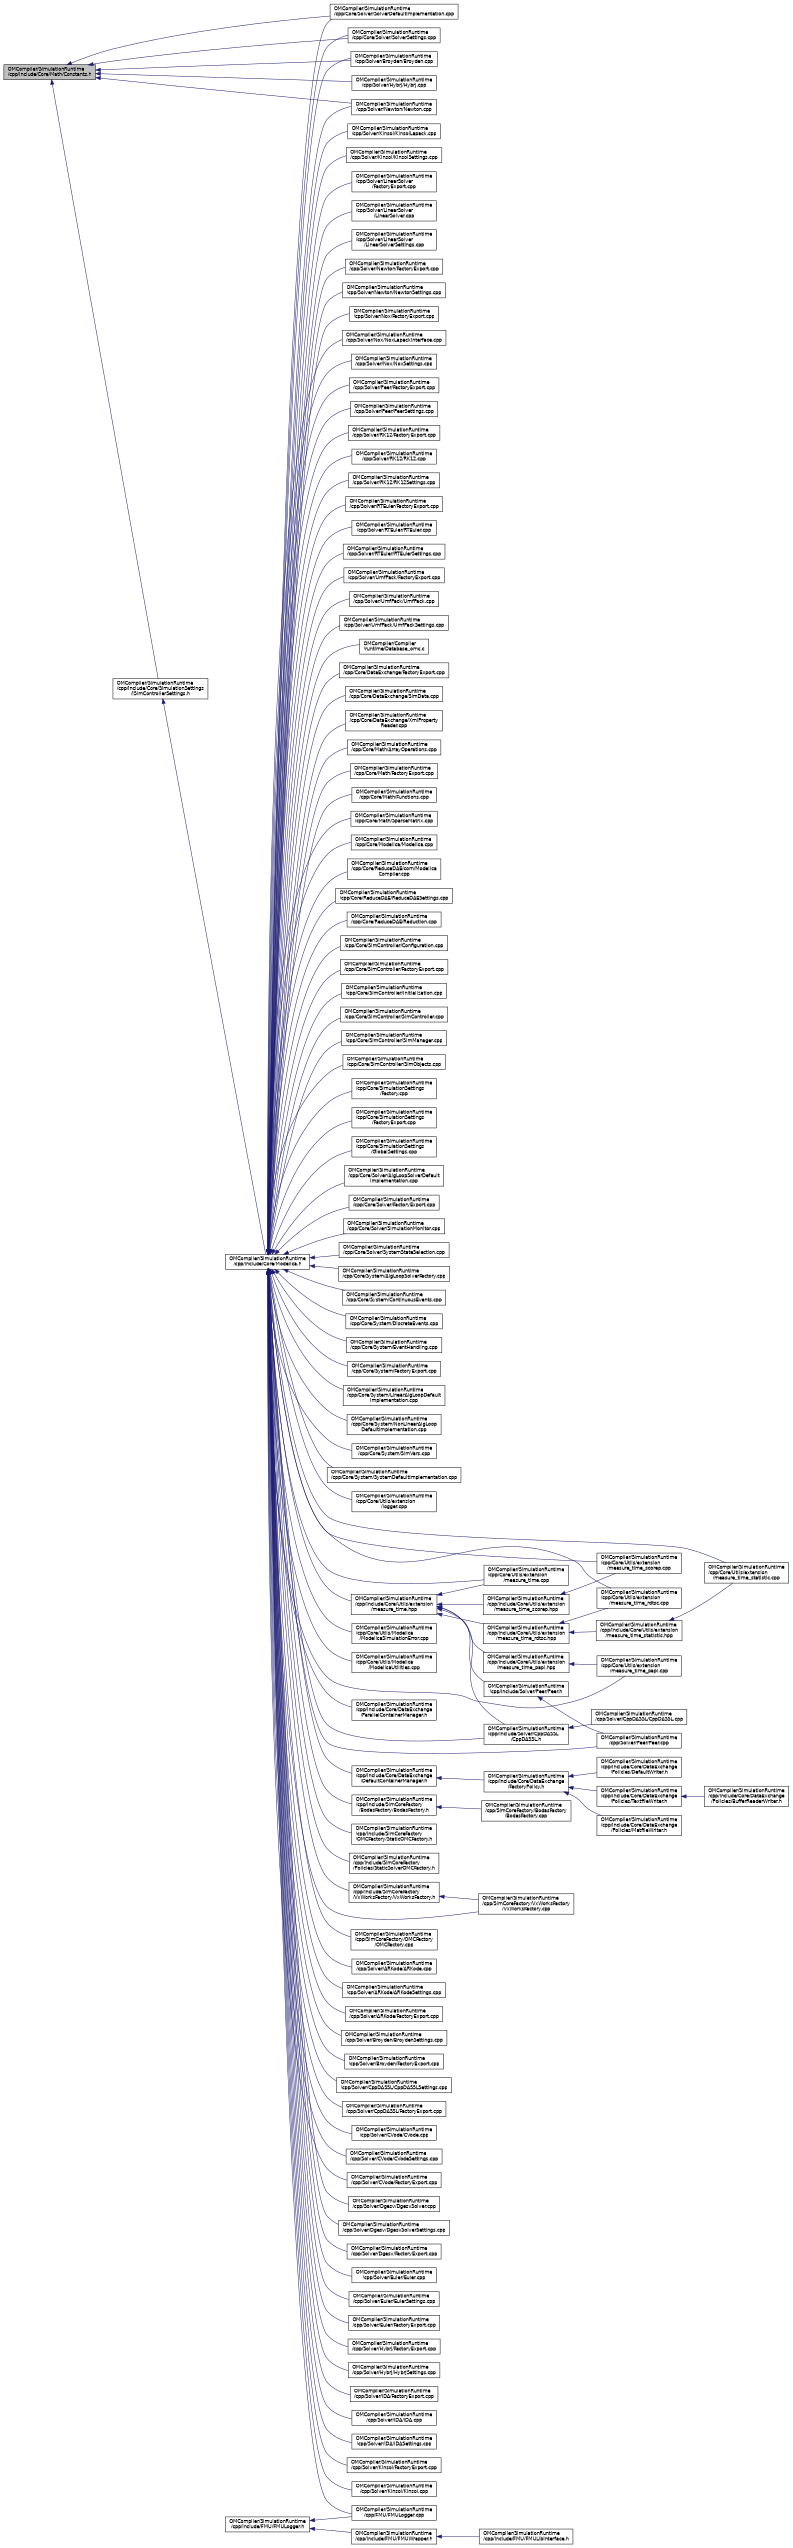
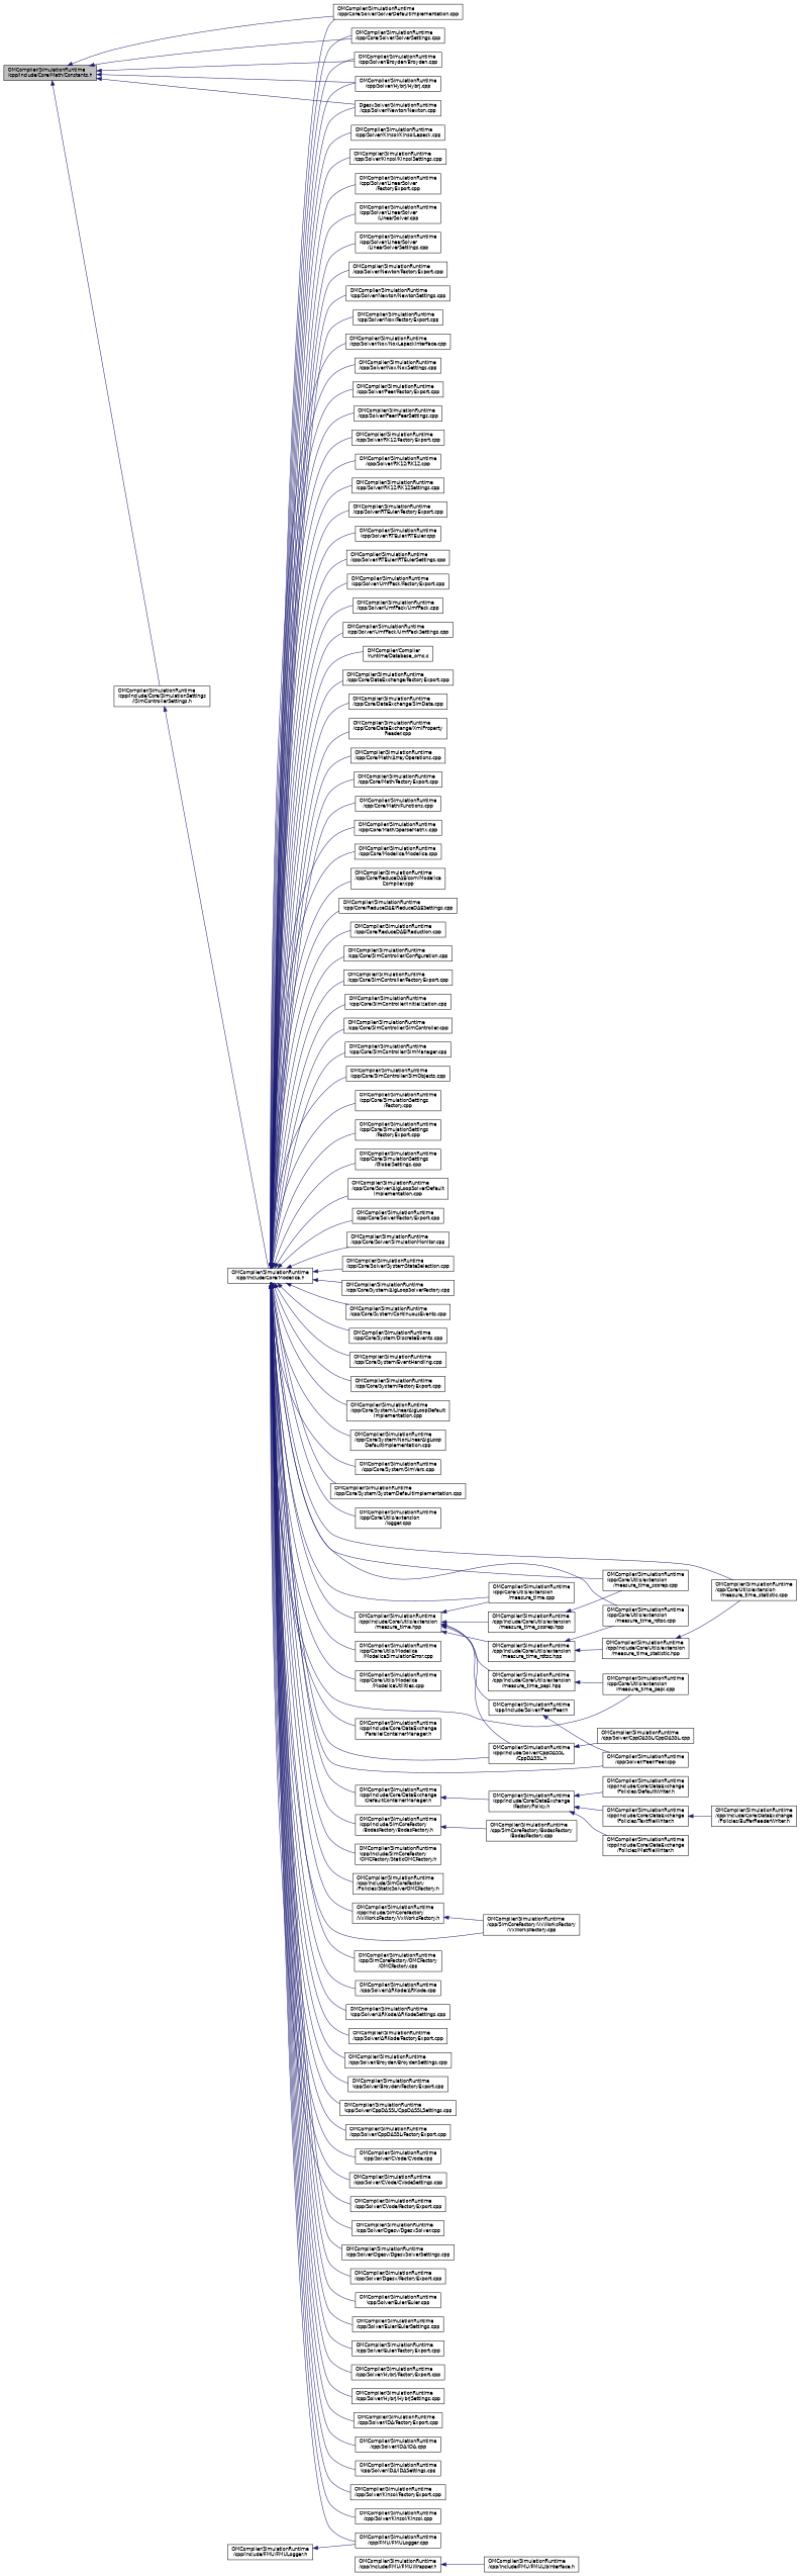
  digraph {
    rankdir=LR
    node [color=black fillcolor=white fontname=Helvetica fontsize=10 shape=record style=filled]
    edge [color=midnightblue dir=back fontname=Helvetica fontsize=10 labelfontname=Helvetica labelfontsize=10 style=solid]
    n1 [fillcolor=grey75 fontcolor=black height=0.2 label="OMCompiler/SimulationRuntime\l/cpp/Include/Core/Math/Constants.h" width=0.4]
    n2 [height=0.2 label="OMCompiler/SimulationRuntime\l/cpp/Core/Solver/SolverDefaultImplementation.cpp" width=0.4]
    n3 [height=0.2 label="OMCompiler/SimulationRuntime\l/cpp/Core/Solver/SolverSettings.cpp" width=0.4]
    n4 [height=0.2 label="OMCompiler/SimulationRuntime\l/cpp/Include/Core/SimulationSettings\l/ISimControllerSettings.h" width=0.4]
    n5 [height=0.2 label="OMCompiler/SimulationRuntime\l/cpp/Solver/Broyden/Broyden.cpp" width=0.4]
    n6 [height=0.2 label="OMCompiler/SimulationRuntime\l/cpp/Solver/Hybrj/Hybrj.cpp" width=0.4]
-   n7 [height=0.2 label="OMCompiler/SimulationRuntime\l/cpp/Solver/Newton/Newton.cpp" width=0.4]
+   n7 [height=0.2 label="DgesvSolver/SimulationRuntime\l/cpp/Solver/Newton/Newton.cpp" width=0.4]
    n8 [height=0.2 label="OMCompiler/SimulationRuntime\l/cpp/Include/Core/Modelica.h" width=0.4]
    n9 [height=0.2 label="OMCompiler/Compiler\l/runtime/Database_omc.c" width=0.4]
    n10 [height=0.2 label="OMCompiler/SimulationRuntime\l/cpp/Core/DataExchange/FactoryExport.cpp" width=0.4]
    n11 [height=0.2 label="OMCompiler/SimulationRuntime\l/cpp/Core/DataExchange/SimData.cpp" width=0.4]
    n12 [height=0.2 label="OMCompiler/SimulationRuntime\l/cpp/Core/DataExchange/XmlProperty\lReader.cpp" width=0.4]
    n13 [height=0.2 label="OMCompiler/SimulationRuntime\l/cpp/Core/Math/ArrayOperations.cpp" width=0.4]
    n14 [height=0.2 label="OMCompiler/SimulationRuntime\l/cpp/Core/Math/FactoryExport.cpp" width=0.4]
    n15 [height=0.2 label="OMCompiler/SimulationRuntime\l/cpp/Core/Math/Functions.cpp" width=0.4]
    n16 [height=0.2 label="OMCompiler/SimulationRuntime\l/cpp/Core/Math/SparseMatrix.cpp" width=0.4]
    n17 [height=0.2 label="OMCompiler/SimulationRuntime\l/cpp/Core/Modelica/Modelica.cpp" width=0.4]
    n18 [height=0.2 label="OMCompiler/SimulationRuntime\l/cpp/Core/ReduceDAE/com/Modelica\lCompiler.cpp" width=0.4]
    n19 [height=0.2 label="OMCompiler/SimulationRuntime\l/cpp/Core/ReduceDAE/ReduceDAESettings.cpp" width=0.4]
    n20 [height=0.2 label="OMCompiler/SimulationRuntime\l/cpp/Core/ReduceDAE/Reduction.cpp" width=0.4]
    n21 [height=0.2 label="OMCompiler/SimulationRuntime\l/cpp/Core/SimController/Configuration.cpp" width=0.4]
    n22 [height=0.2 label="OMCompiler/SimulationRuntime\l/cpp/Core/SimController/FactoryExport.cpp" width=0.4]
    n23 [height=0.2 label="OMCompiler/SimulationRuntime\l/cpp/Core/SimController/Initialization.cpp" width=0.4]
    n24 [height=0.2 label="OMCompiler/SimulationRuntime\l/cpp/Core/SimController/SimController.cpp" width=0.4]
    n25 [height=0.2 label="OMCompiler/SimulationRuntime\l/cpp/Core/SimController/SimManager.cpp" width=0.4]
    n26 [height=0.2 label="OMCompiler/SimulationRuntime\l/cpp/Core/SimController/SimObjects.cpp" width=0.4]
    n27 [height=0.2 label="OMCompiler/SimulationRuntime\l/cpp/Core/SimulationSettings\l/Factory.cpp" width=0.4]
    n28 [height=0.2 label="OMCompiler/SimulationRuntime\l/cpp/Core/SimulationSettings\l/FactoryExport.cpp" width=0.4]
    n29 [height=0.2 label="OMCompiler/SimulationRuntime\l/cpp/Core/SimulationSettings\l/GlobalSettings.cpp" width=0.4]
    n30 [height=0.2 label="OMCompiler/SimulationRuntime\l/cpp/Core/Solver/AlgLoopSolverDefault\lImplementation.cpp" width=0.4]
    n31 [height=0.2 label="OMCompiler/SimulationRuntime\l/cpp/Core/Solver/FactoryExport.cpp" width=0.4]
    n32 [height=0.2 label="OMCompiler/SimulationRuntime\l/cpp/Core/Solver/SimulationMonitor.cpp" width=0.4]
    n33 [height=0.2 label="OMCompiler/SimulationRuntime\l/cpp/Core/Solver/SystemStateSelection.cpp" width=0.4]
    n34 [height=0.2 label="OMCompiler/SimulationRuntime\l/cpp/Core/System/AlgLoopSolverFactory.cpp" width=0.4]
    n35 [height=0.2 label="OMCompiler/SimulationRuntime\l/cpp/Core/System/ContinuousEvents.cpp" width=0.4]
    n36 [height=0.2 label="OMCompiler/SimulationRuntime\l/cpp/Core/System/DiscreteEvents.cpp" width=0.4]
    n37 [height=0.2 label="OMCompiler/SimulationRuntime\l/cpp/Core/System/EventHandling.cpp" width=0.4]
    n38 [height=0.2 label="OMCompiler/SimulationRuntime\l/cpp/Core/System/FactoryExport.cpp" width=0.4]
    n39 [height=0.2 label="OMCompiler/SimulationRuntime\l/cpp/Core/System/LinearAlgLoopDefault\lImplementation.cpp" width=0.4]
    n40 [height=0.2 label="OMCompiler/SimulationRuntime\l/cpp/Core/System/NonLinearAlgLoop\lDefaultImplementation.cpp" width=0.4]
    n41 [height=0.2 label="OMCompiler/SimulationRuntime\l/cpp/Core/System/SimVars.cpp" width=0.4]
    n42 [height=0.2 label="OMCompiler/SimulationRuntime\l/cpp/Core/System/SystemDefaultImplementation.cpp" width=0.4]
    n43 [height=0.2 label="OMCompiler/SimulationRuntime\l/cpp/Core/Utils/extension\l/logger.cpp" width=0.4]
    n44 [height=0.2 label="OMCompiler/SimulationRuntime\l/cpp/Core/Utils/extension\l/measure_time.cpp" width=0.4]
    n45 [height=0.2 label="OMCompiler/SimulationRuntime\l/cpp/Core/Utils/extension\l/measure_time_papi.cpp" width=0.4]
    n46 [height=0.2 label="OMCompiler/SimulationRuntime\l/cpp/Core/Utils/extension\l/measure_time_rdtsc.cpp" width=0.4]
    n47 [height=0.2 label="OMCompiler/SimulationRuntime\l/cpp/Core/Utils/extension\l/measure_time_scorep.cpp" width=0.4]
    n48 [height=0.2 label="OMCompiler/SimulationRuntime\l/cpp/Core/Utils/extension\l/measure_time_statistic.cpp" width=0.4]
    n49 [height=0.2 label="OMCompiler/SimulationRuntime\l/cpp/Core/Utils/Modelica\l/ModelicaSimulationError.cpp" width=0.4]
    n50 [height=0.2 label="OMCompiler/SimulationRuntime\l/cpp/Core/Utils/Modelica\l/ModelicaUtilities.cpp" width=0.4]
    n51 [height=0.2 label="OMCompiler/SimulationRuntime\l/cpp/FMU/FMULogger.cpp" width=0.4]
    n52 [height=0.2 label="OMCompiler/SimulationRuntime\l/cpp/Include/Core/DataExchange\l/DefaultContainerManager.h" width=0.4]
    n53 [height=0.2 label="OMCompiler/SimulationRuntime\l/cpp/Include/Core/DataExchange\l/ParallelContainerManager.h" width=0.4]
    n54 [height=0.2 label="OMCompiler/SimulationRuntime\l/cpp/Include/Core/Utils/extension\l/measure_time.hpp" width=0.4]
    n55 [height=0.2 label="OMCompiler/SimulationRuntime\l/cpp/Include/Solver/CppDASSL\l/CppDASSL.h" width=0.4]
    n56 [height=0.2 label="OMCompiler/SimulationRuntime\l/cpp/Solver/Peer/Peer.cpp" width=0.4]
    n57 [height=0.2 label="OMCompiler/SimulationRuntime\l/cpp/Include/SimCoreFactory\l/BodasFactory/BodasFactory.h" width=0.4]
    n58 [height=0.2 label="OMCompiler/SimulationRuntime\l/cpp/Include/SimCoreFactory\l/OMCFactory/StaticOMCFactory.h" width=0.4]
    n59 [height=0.2 label="OMCompiler/SimulationRuntime\l/cpp/Include/SimCoreFactory\l/Policies/StaticSolverOMCFactory.h" width=0.4]
    n60 [height=0.2 label="OMCompiler/SimulationRuntime\l/cpp/Include/SimCoreFactory\l/VxWorksFactory/VxWorksFactory.h" width=0.4]
    n61 [height=0.2 label="OMCompiler/SimulationRuntime\l/cpp/SimCoreFactory/VxWorksFactory\l/VxWorksFactory.cpp" width=0.4]
    n62 [height=0.2 label="OMCompiler/SimulationRuntime\l/cpp/SimCoreFactory/OMCFactory\l/OMCFactory.cpp" width=0.4]
    n63 [height=0.2 label="OMCompiler/SimulationRuntime\l/cpp/Solver/ARKode/ARKode.cpp" width=0.4]
    n64 [height=0.2 label="OMCompiler/SimulationRuntime\l/cpp/Solver/ARKode/ARKodeSettings.cpp" width=0.4]
    n65 [height=0.2 label="OMCompiler/SimulationRuntime\l/cpp/Solver/ARKode/FactoryExport.cpp" width=0.4]
    n66 [height=0.2 label="OMCompiler/SimulationRuntime\l/cpp/Solver/Broyden/BroydenSettings.cpp" width=0.4]
    n67 [height=0.2 label="OMCompiler/SimulationRuntime\l/cpp/Solver/Broyden/FactoryExport.cpp" width=0.4]
    n68 [height=0.2 label="OMCompiler/SimulationRuntime\l/cpp/Solver/CppDASSL/CppDASSLSettings.cpp" width=0.4]
    n69 [height=0.2 label="OMCompiler/SimulationRuntime\l/cpp/Solver/CppDASSL/FactoryExport.cpp" width=0.4]
    n70 [height=0.2 label="OMCompiler/SimulationRuntime\l/cpp/Solver/CVode/CVode.cpp" width=0.4]
    n71 [height=0.2 label="OMCompiler/SimulationRuntime\l/cpp/Solver/CVode/CVodeSettings.cpp" width=0.4]
    n72 [height=0.2 label="OMCompiler/SimulationRuntime\l/cpp/Solver/CVode/FactoryExport.cpp" width=0.4]
    n73 [height=0.2 label="OMCompiler/SimulationRuntime\l/cpp/Solver/Dgesv/DgesvSolver.cpp" width=0.4]
    n74 [height=0.2 label="OMCompiler/SimulationRuntime\l/cpp/Solver/Dgesv/DgesvSolverSettings.cpp" width=0.4]
    n75 [height=0.2 label="OMCompiler/SimulationRuntime\l/cpp/Solver/Dgesv/FactoryExport.cpp" width=0.4]
    n76 [height=0.2 label="OMCompiler/SimulationRuntime\l/cpp/Solver/Euler/Euler.cpp" width=0.4]
    n77 [height=0.2 label="OMCompiler/SimulationRuntime\l/cpp/Solver/Euler/EulerSettings.cpp" width=0.4]
    n78 [height=0.2 label="OMCompiler/SimulationRuntime\l/cpp/Solver/Euler/FactoryExport.cpp" width=0.4]
    n79 [height=0.2 label="OMCompiler/SimulationRuntime\l/cpp/Solver/Hybrj/FactoryExport.cpp" width=0.4]
    n80 [height=0.2 label="OMCompiler/SimulationRuntime\l/cpp/Solver/Hybrj/HybrjSettings.cpp" width=0.4]
    n81 [height=0.2 label="OMCompiler/SimulationRuntime\l/cpp/Solver/IDA/FactoryExport.cpp" width=0.4]
    n82 [height=0.2 label="OMCompiler/SimulationRuntime\l/cpp/Solver/IDA/IDA.cpp" width=0.4]
    n83 [height=0.2 label="OMCompiler/SimulationRuntime\l/cpp/Solver/IDA/IDASettings.cpp" width=0.4]
    n84 [height=0.2 label="OMCompiler/SimulationRuntime\l/cpp/Solver/Kinsol/FactoryExport.cpp" width=0.4]
    n85 [height=0.2 label="OMCompiler/SimulationRuntime\l/cpp/Solver/Kinsol/Kinsol.cpp" width=0.4]
    n86 [height=0.2 label="OMCompiler/SimulationRuntime\l/cpp/Solver/Kinsol/KinsolLapack.cpp" width=0.4]
    n87 [height=0.2 label="OMCompiler/SimulationRuntime\l/cpp/Solver/Kinsol/KinsolSettings.cpp" width=0.4]
    n88 [height=0.2 label="OMCompiler/SimulationRuntime\l/cpp/Solver/LinearSolver\l/FactoryExport.cpp" width=0.4]
    n89 [height=0.2 label="OMCompiler/SimulationRuntime\l/cpp/Solver/LinearSolver\l/LinearSolver.cpp" width=0.4]
    n90 [height=0.2 label="OMCompiler/SimulationRuntime\l/cpp/Solver/LinearSolver\l/LinearSolverSettings.cpp" width=0.4]
    n91 [height=0.2 label="OMCompiler/SimulationRuntime\l/cpp/Solver/Newton/FactoryExport.cpp" width=0.4]
    n92 [height=0.2 label="OMCompiler/SimulationRuntime\l/cpp/Solver/Newton/NewtonSettings.cpp" width=0.4]
    n93 [height=0.2 label="OMCompiler/SimulationRuntime\l/cpp/Solver/Nox/FactoryExport.cpp" width=0.4]
    n94 [height=0.2 label="OMCompiler/SimulationRuntime\l/cpp/Solver/Nox/NoxLapackInterface.cpp" width=0.4]
    n95 [height=0.2 label="OMCompiler/SimulationRuntime\l/cpp/Solver/Nox/NoxSettings.cpp" width=0.4]
    n96 [height=0.2 label="OMCompiler/SimulationRuntime\l/cpp/Solver/Peer/FactoryExport.cpp" width=0.4]
    n97 [height=0.2 label="OMCompiler/SimulationRuntime\l/cpp/Solver/Peer/PeerSettings.cpp" width=0.4]
    n98 [height=0.2 label="OMCompiler/SimulationRuntime\l/cpp/Solver/RK12/FactoryExport.cpp" width=0.4]
    n99 [height=0.2 label="OMCompiler/SimulationRuntime\l/cpp/Solver/RK12/RK12.cpp" width=0.4]
    n100 [height=0.2 label="OMCompiler/SimulationRuntime\l/cpp/Solver/RK12/RK12Settings.cpp" width=0.4]
    n101 [height=0.2 label="OMCompiler/SimulationRuntime\l/cpp/Solver/RTEuler/FactoryExport.cpp" width=0.4]
    n102 [height=0.2 label="OMCompiler/SimulationRuntime\l/cpp/Solver/RTEuler/RTEuler.cpp" width=0.4]
    n103 [height=0.2 label="OMCompiler/SimulationRuntime\l/cpp/Solver/RTEuler/RTEulerSettings.cpp" width=0.4]
    n104 [height=0.2 label="OMCompiler/SimulationRuntime\l/cpp/Solver/UmfPack/FactoryExport.cpp" width=0.4]
    n105 [height=0.2 label="OMCompiler/SimulationRuntime\l/cpp/Solver/UmfPack/UmfPack.cpp" width=0.4]
    n106 [height=0.2 label="OMCompiler/SimulationRuntime\l/cpp/Solver/UmfPack/UmfPackSettings.cpp" width=0.4]
    n107 [height=0.2 label="OMCompiler/SimulationRuntime\l/cpp/Include/Core/DataExchange\l/FactoryPolicy.h" width=0.4]
    n108 [height=0.2 label="OMCompiler/SimulationRuntime\l/cpp/Include/Core/Utils/extension\l/measure_time_papi.hpp" width=0.4]
    n109 [height=0.2 label="OMCompiler/SimulationRuntime\l/cpp/Include/Core/Utils/extension\l/measure_time_rdtsc.hpp" width=0.4]
    n110 [height=0.2 label="OMCompiler/SimulationRuntime\l/cpp/Include/Core/Utils/extension\l/measure_time_scorep.hpp" width=0.4]
    n111 [height=0.2 label="OMCompiler/SimulationRuntime\l/cpp/Include/Solver/Peer/Peer.h" width=0.4]
    n112 [height=0.2 label="OMCompiler/SimulationRuntime\l/cpp/Solver/CppDASSL/CppDASSL.cpp" width=0.4]
    n113 [height=0.2 label="OMCompiler/SimulationRuntime\l/cpp/Include/FMU/FMULogger.h" width=0.4]
    n114 [height=0.2 label="OMCompiler/SimulationRuntime\l/cpp/Include/FMU/FMUWrapper.h" width=0.4]
    n115 [height=0.2 label="OMCompiler/SimulationRuntime\l/cpp/SimCoreFactory/BodasFactory\l/BodasFactory.cpp" width=0.4]
    n116 [height=0.2 label="OMCompiler/SimulationRuntime\l/cpp/Include/Core/DataExchange\l/Policies/TextfileWriter.h" width=0.4]
    n117 [height=0.2 label="OMCompiler/SimulationRuntime\l/cpp/Include/Core/DataExchange\l/Policies/DefaultWriter.h" width=0.4]
    n118 [height=0.2 label="OMCompiler/SimulationRuntime\l/cpp/Include/Core/DataExchange\l/Policies/MatfileWriter.h" width=0.4]
    n119 [height=0.2 label="OMCompiler/SimulationRuntime\l/cpp/Include/Core/DataExchange\l/Policies/BufferReaderWriter.h" width=0.4]
    n120 [height=0.2 label="OMCompiler/SimulationRuntime\l/cpp/Include/Core/Utils/extension\l/measure_time_statistic.hpp" width=0.4]
    n121 [height=0.2 label="OMCompiler/SimulationRuntime\l/cpp/Include/FMU/FMULibInterface.h" width=0.4]
    n1 -> n2
    n1 -> n3
    n1 -> n4
    n1 -> n5
    n1 -> n6
    n1 -> n7
    n4 -> n8
    n8 -> n2
    n8 -> n3
    n8 -> n5
+   n8 -> n6
    n8 -> n7
    n8 -> n9
    n8 -> n10
    n8 -> n11
    n8 -> n12
    n8 -> n13
    n8 -> n14
    n8 -> n15
    n8 -> n16
    n8 -> n17
    n8 -> n18
    n8 -> n19
    n8 -> n20
    n8 -> n21
    n8 -> n22
    n8 -> n23
    n8 -> n24
    n8 -> n25
    n8 -> n26
    n8 -> n27
    n8 -> n28
    n8 -> n29
    n8 -> n30
    n8 -> n31
    n8 -> n32
    n8 -> n33
    n8 -> n34
    n8 -> n35
    n8 -> n36
    n8 -> n37
    n8 -> n38
    n8 -> n39
    n8 -> n40
    n8 -> n41
    n8 -> n42
    n8 -> n43
    n8 -> n44
    n8 -> n45
    n8 -> n46
    n8 -> n47
    n8 -> n48
    n8 -> n49
    n8 -> n50
    n8 -> n51
    n8 -> n52
    n8 -> n53
    n8 -> n54
    n8 -> n55
    n8 -> n56
    n8 -> n57
    n8 -> n58
    n8 -> n59
    n8 -> n60
    n8 -> n61
    n8 -> n62
    n8 -> n63
    n8 -> n64
    n8 -> n65
    n8 -> n66
    n8 -> n67
    n8 -> n68
    n8 -> n69
    n8 -> n70
    n8 -> n71
    n8 -> n72
    n8 -> n73
    n8 -> n74
    n8 -> n75
    n8 -> n76
    n8 -> n77
    n8 -> n78
    n8 -> n79
    n8 -> n80
    n8 -> n81
    n8 -> n82
    n8 -> n83
    n8 -> n84
    n8 -> n85
    n8 -> n86
    n8 -> n87
    n8 -> n88
    n8 -> n89
    n8 -> n90
    n8 -> n91
    n8 -> n92
    n8 -> n93
    n8 -> n94
    n8 -> n95
    n8 -> n96
    n8 -> n97
    n8 -> n98
    n8 -> n99
    n8 -> n100
    n8 -> n101
    n8 -> n102
    n8 -> n103
    n8 -> n104
    n8 -> n105
    n8 -> n106
    n52 -> n107
    n54 -> n44
    n54 -> n55
    n54 -> n108
    n54 -> n109
    n54 -> n110
    n54 -> n111
    n55 -> n112
    n57 -> n115
    n60 -> n61
    n107 -> n116
    n107 -> n117
    n107 -> n118
    n108 -> n45
    n109 -> n46
    n109 -> n120
    n110 -> n47
    n111 -> n56
    n113 -> n51
-   n113 -> n114
    n114 -> n121
    n116 -> n119
    n120 -> n48
  }
